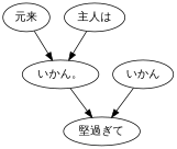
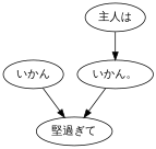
  digraph {
-   n1 [label="元来"]
    n2 [label="いかん。"]
    n3 [label="堅過ぎて"]
    n4 [label="主人は"]
    n5 [label="いかん"]
-   n1 -> n2
    n2 -> n3
    n4 -> n2
    n5 -> n3
  }
